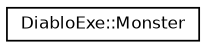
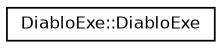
  digraph {
    rankdir=LR
-   n1 [color=black fillcolor=white fontname=Helvetica fontsize=10 height=0.2 label="DiabloExe::Monster" shape=record style=filled width=0.4]
+   n1 [color=black fillcolor=white fontname=Helvetica fontsize=10 height=0.2 label="DiabloExe::DiabloExe" shape=record style=filled width=0.4]
  }
